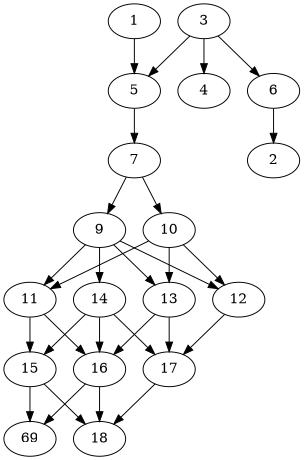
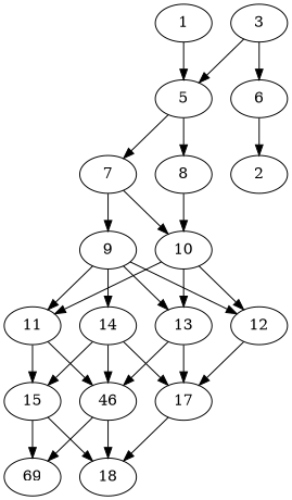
  digraph {
    node [alpha=0.10]
    1 [expect_size=37475328]
    5 [alpha=0.16 expect_size=5771264]
    7 [alpha=0.01 expect_size=51651584]
+   8 [alpha=0.16 expect_size=21253120]
    9 [alpha=0.01 expect_size=51023872]
    10 [alpha=0.09 expect_size=46435328]
    2 [alpha=0.18 expect_size=8051712]
    6 [alpha=0.04 expect_size=10992640]
    3 [alpha=0.15 expect_size=37774336]
-   4 [expect_size=38811648]
    11 [expect_size=28029952]
    12 [alpha=0.05 expect_size=52015104]
    13 [alpha=0.15 expect_size=46876672]
    14 [alpha=0.08 expect_size=33935360]
    15 [alpha=0.11 expect_size=9487360]
-   16 [alpha=0.05 expect_size=47499264]
+   16 [alpha=0.05 expect_size=47499264 label=46]
    17 [alpha=0.08 expect_size=9472000]
    18 [alpha=0.11 expect_size=10674176]
    n19 [alpha=0.19 expect_size=47920128 label=69]
    1 -> 5
    5 -> 7
+   5 -> 8
    7 -> 9
    7 -> 10
+   8 -> 10
    9 -> 11
    9 -> 12
    9 -> 13
    9 -> 14
    10 -> 11
    10 -> 12
    10 -> 13
    6 -> 2
    3 -> 5
    3 -> 6
-   3 -> 4
    11 -> 15
    11 -> 16
    12 -> 17
    13 -> 16
    13 -> 17
    14 -> 15
    14 -> 16
    14 -> 17
    15 -> 18
    15 -> n19
    16 -> 18
    16 -> n19
    17 -> 18
  }
